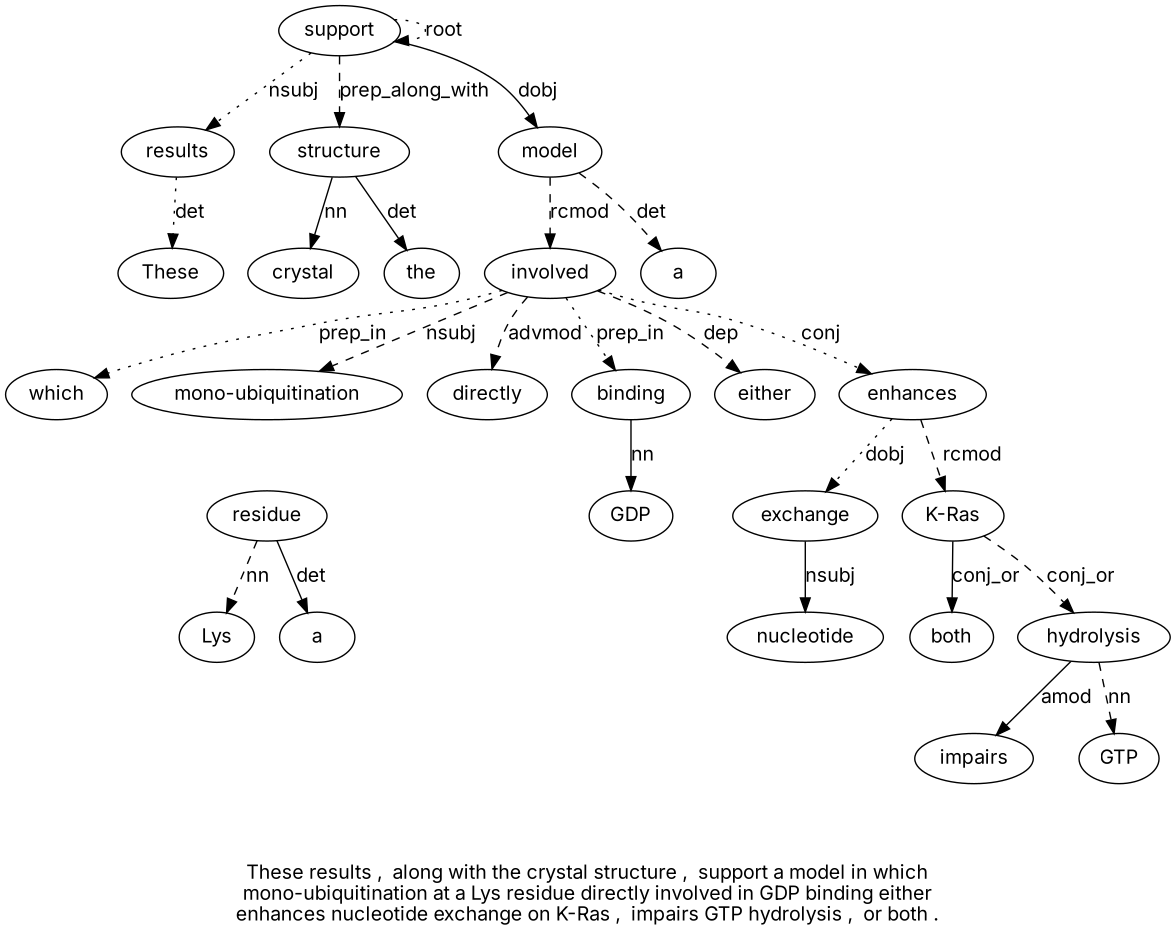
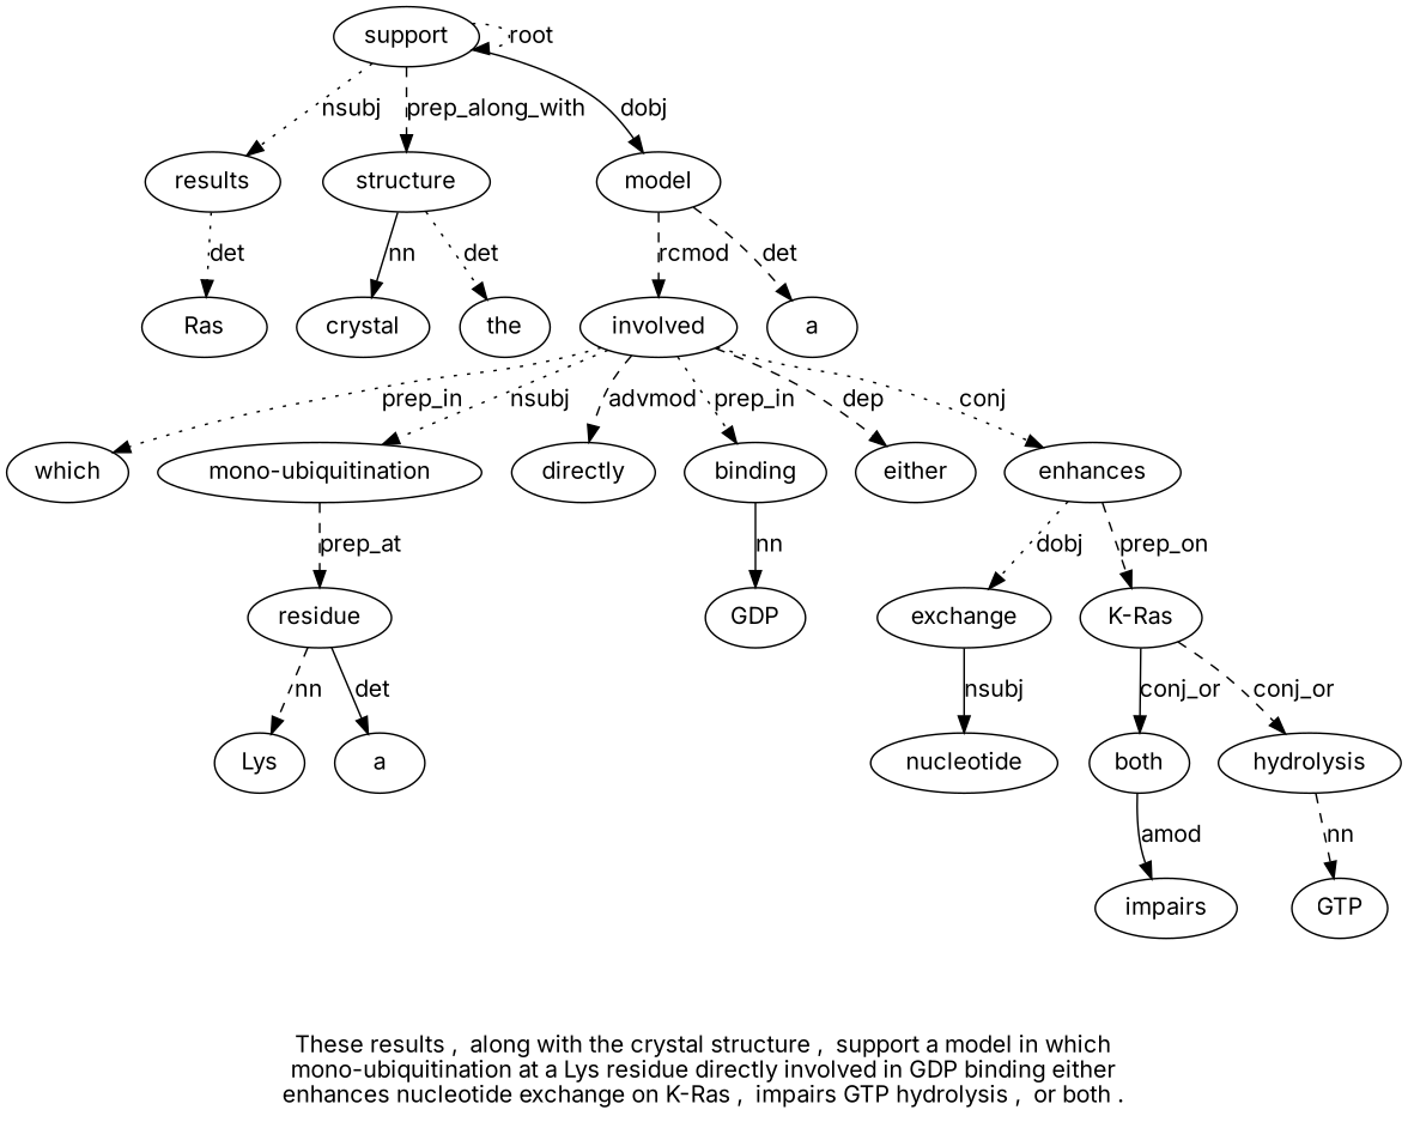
  digraph {
    fontname=Inter
    label="These results ,  along with the crystal structure ,  support a model in which\nmono-ubiquitination at a Lys residue directly involved in GDP binding either\nenhances nucleotide exchange on K-Ras ,  impairs GTP hydrolysis ,  or both ."
    node [fillcolor=white fontname=Inter style=filled]
    edge [fontname=Inter style=dashed]
    n1 [label=results]
-   n2 [label=These]
+   n2 [label=Ras]
    n3 [label=support]
    n4 [label=structure]
    n5 [label=model]
    n6 [label=the]
    n7 [label=crystal]
    n8 [label=a]
    n9 [label=involved]
    n10 [label=which]
    n11 [label="mono-ubiquitination"]
    n12 [label=directly]
    n13 [label=binding]
    n14 [label=either]
    n15 [label=enhances]
    n16 [label=residue]
    n17 [label=GDP]
    n18 [label=exchange]
    n19 [label="K-Ras"]
    n20 [label=a]
    n21 [label=Lys]
    n22 [label=nucleotide]
    n23 [label=hydrolysis]
    n24 [label=both]
    n25 [label=impairs]
    n26 [label=GTP]
    n1 -> n2 [label=det style=dotted]
    n3 -> n1 [label=nsubj style=dotted]
    n3 -> n3 [label=root style=dotted]
    n3 -> n4 [label=prep_along_with]
    n3 -> n5 [label=dobj style=solid]
-   n4 -> n6 [label=det style=solid]
+   n4 -> n6 [label=det style=dotted]
    n4 -> n7 [label=nn style=solid]
    n5 -> n8 [label=det]
    n5 -> n9 [label=rcmod]
    n9 -> n10 [label=prep_in style=dotted]
-   n9 -> n11 [label=nsubj]
+   n9 -> n11 [label=nsubj style=dotted]
    n9 -> n12 [label=advmod]
    n9 -> n13 [label=prep_in style=dotted]
    n9 -> n14 [label=dep]
    n9 -> n15 [label=conj style=dotted]
+   n11 -> n16 [label=prep_at]
    n13 -> n17 [label=nn style=solid]
    n15 -> n18 [label=dobj style=dotted]
-   n15 -> n19 [label=rcmod]
+   n15 -> n19 [label=prep_on]
    n16 -> n20 [label=det style=solid]
    n16 -> n21 [label=nn]
    n18 -> n22 [label=nsubj style=solid]
    n19 -> n23 [label=conj_or]
    n19 -> n24 [label=conj_or style=solid]
-   n23 -> n25 [label=amod style=solid]
+   n24 -> n25 [label=amod style=solid]
    n23 -> n26 [label=nn]
  }
